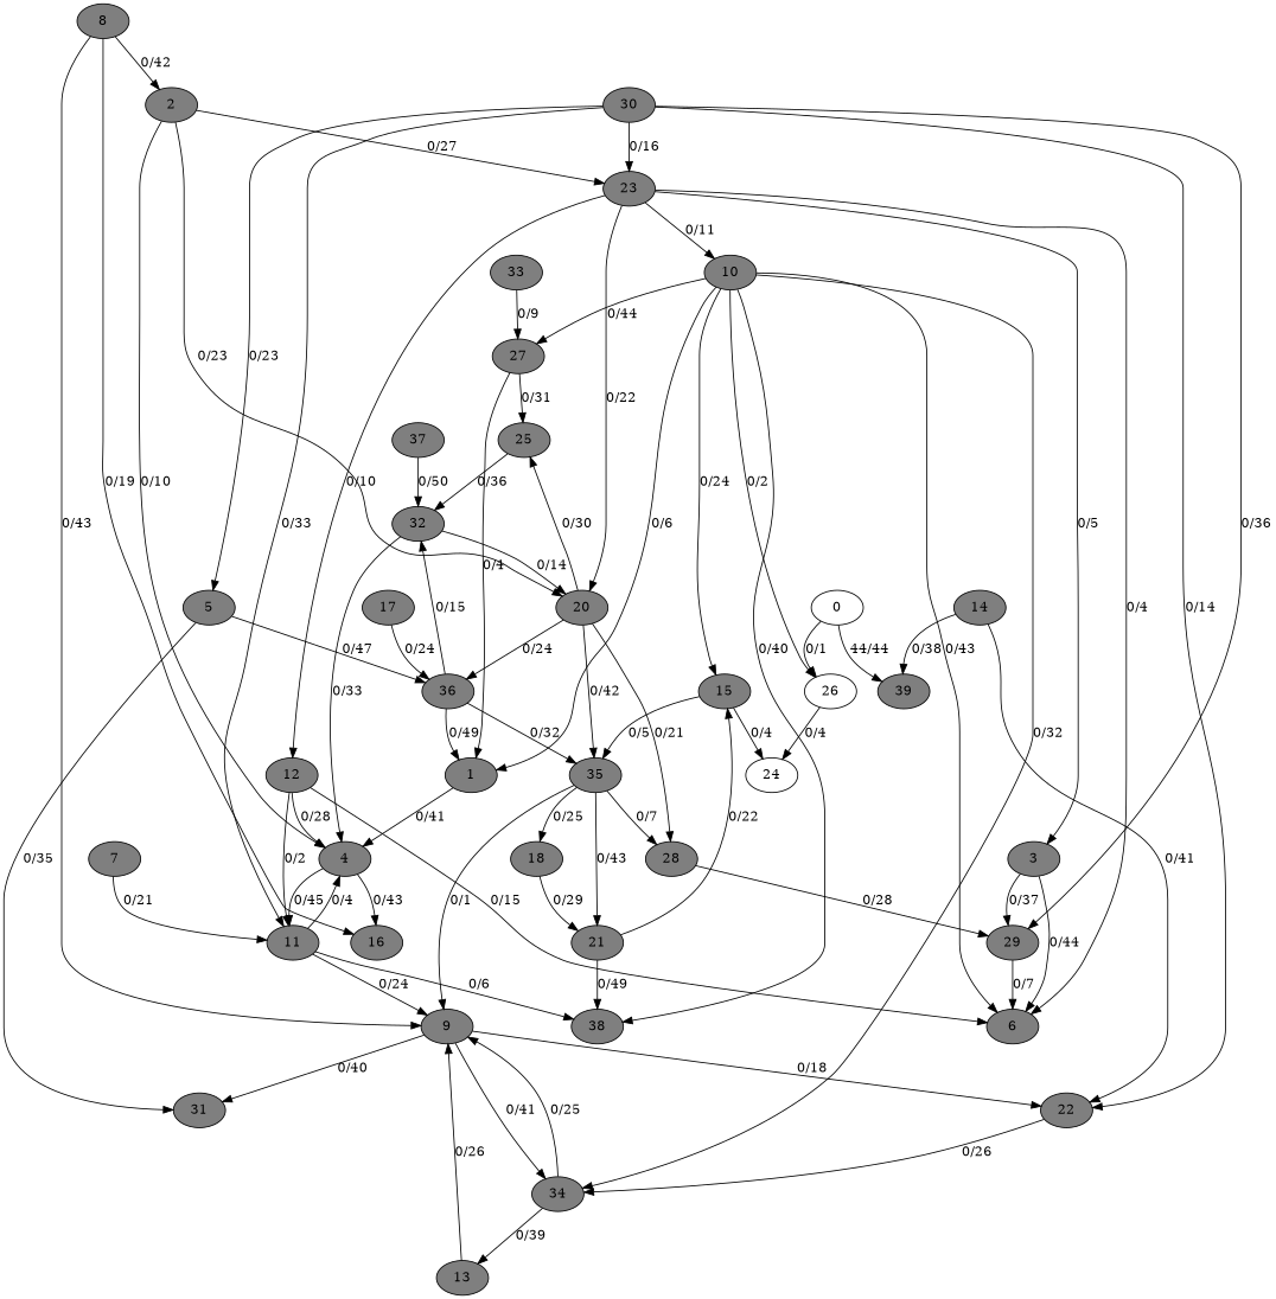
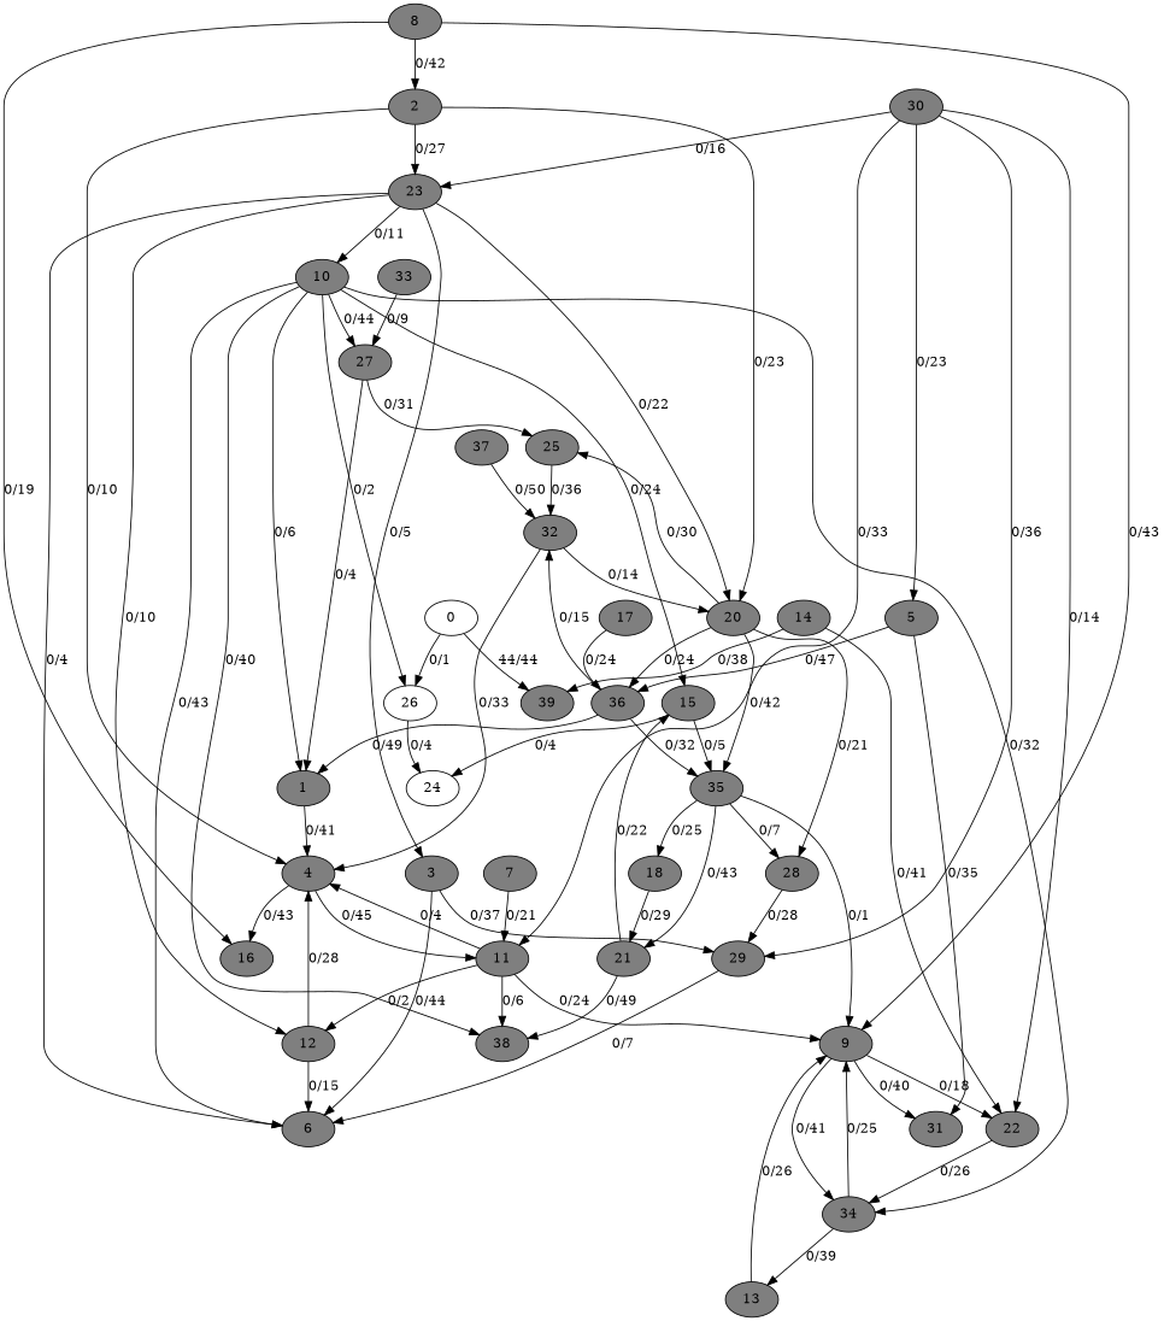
  digraph {
    node [fillcolor=grey50 style=filled]
    0 [fillcolor=grey100]
    26 [fillcolor=grey100]
    39
    24 [fillcolor=grey100]
    1
    4
    11
    16
    9
    38
    2
    20
    23
    36
    35
    25
    28
    3
    6
    10
    12
    32
    18
    21
    29
    34
    15
    27
    31
    22
    5
    7
    8
    13
    14
    17
    30
    33
    37
    0 -> 26 [label="0/1"]
    0 -> 39 [label="44/44"]
    26 -> 24 [label="0/4"]
    1 -> 4 [label="0/41"]
    4 -> 11 [label="0/45"]
    4 -> 16 [label="0/43"]
    11 -> 4 [label="0/4"]
    11 -> 9 [label="0/24"]
    11 -> 38 [label="0/6"]
    9 -> 34 [label="0/41"]
    9 -> 31 [label="0/40"]
    9 -> 22 [label="0/18"]
    2 -> 4 [label="0/10"]
    2 -> 20 [label="0/23"]
    2 -> 23 [label="0/27"]
    20 -> 36 [label="0/24"]
    20 -> 35 [label="0/42"]
    20 -> 25 [label="0/30"]
    20 -> 28 [label="0/21"]
    23 -> 20 [label="0/22"]
    23 -> 3 [label="0/5"]
    23 -> 6 [label="0/4"]
    23 -> 10 [label="0/11"]
    23 -> 12 [label="0/10"]
    36 -> 1 [label="0/49"]
    36 -> 35 [label="0/32"]
    36 -> 32 [label="0/15"]
    35 -> 9 [label="0/1"]
    35 -> 28 [label="0/7"]
    35 -> 18 [label="0/25"]
    35 -> 21 [label="0/43"]
    25 -> 32 [label="0/36"]
    28 -> 29 [label="0/28"]
    3 -> 6 [label="0/44"]
    3 -> 29 [label="0/37"]
    10 -> 26 [label="0/2"]
    10 -> 1 [label="0/6"]
    10 -> 38 [label="0/40"]
    10 -> 6 [label="0/43"]
    10 -> 34 [label="0/32"]
    10 -> 15 [label="0/24"]
    10 -> 27 [label="0/44"]
    12 -> 4 [label="0/28"]
-   12 -> 11 [label="0/2"]
+   11 -> 12 [label="0/2"]
    12 -> 6 [label="0/15"]
    32 -> 4 [label="0/33"]
    32 -> 20 [label="0/14"]
    18 -> 21 [label="0/29"]
    21 -> 38 [label="0/49"]
    21 -> 15 [label="0/22"]
    29 -> 6 [label="0/7"]
    34 -> 9 [label="0/25"]
    34 -> 13 [label="0/39"]
    15 -> 24 [label="0/4"]
    15 -> 35 [label="0/5"]
    27 -> 1 [label="0/4"]
    27 -> 25 [label="0/31"]
    22 -> 34 [label="0/26"]
    5 -> 36 [label="0/47"]
    5 -> 31 [label="0/35"]
    7 -> 11 [label="0/21"]
    8 -> 16 [label="0/19"]
    8 -> 9 [label="0/43"]
    8 -> 2 [label="0/42"]
    13 -> 9 [label="0/26"]
    14 -> 39 [label="0/38"]
    14 -> 22 [label="0/41"]
    17 -> 36 [label="0/24"]
    30 -> 11 [label="0/33"]
    30 -> 23 [label="0/16"]
    30 -> 29 [label="0/36"]
    30 -> 22 [label="0/14"]
    30 -> 5 [label="0/23"]
    33 -> 27 [label="0/9"]
    37 -> 32 [label="0/50"]
  }
